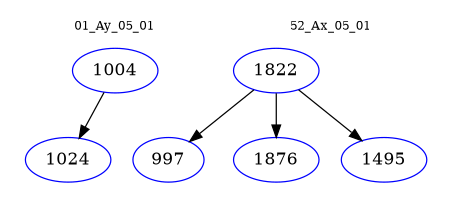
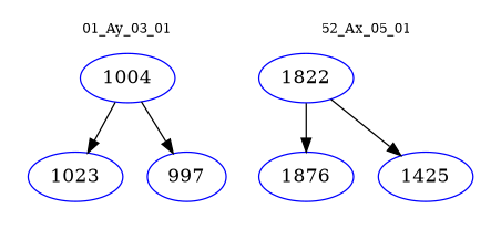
  digraph {
    node [color=blue]
    edge [color=black]
    n1 [label=1004]
    n2 [label=997]
-   n3 [label=1024]
+   n3 [label=1023]
    n4 [label=1822]
    n5 [label=1876]
-   n6 [label=1495]
+   n6 [label=1425]
    subgraph cluster_1 {
      color=white
      fontsize=10
-     label="01_Ay_05_01"
+     label="01_Ay_03_01"
      n1
      n2
      n3
    }
    subgraph cluster_2 {
      color=white
      fontsize=10
      label="52_Ax_05_01"
      n4
      n5
      n6
    }
-   n4 -> n2
+   n1 -> n2
    n1 -> n3
    n4 -> n5
    n4 -> n6
  }
